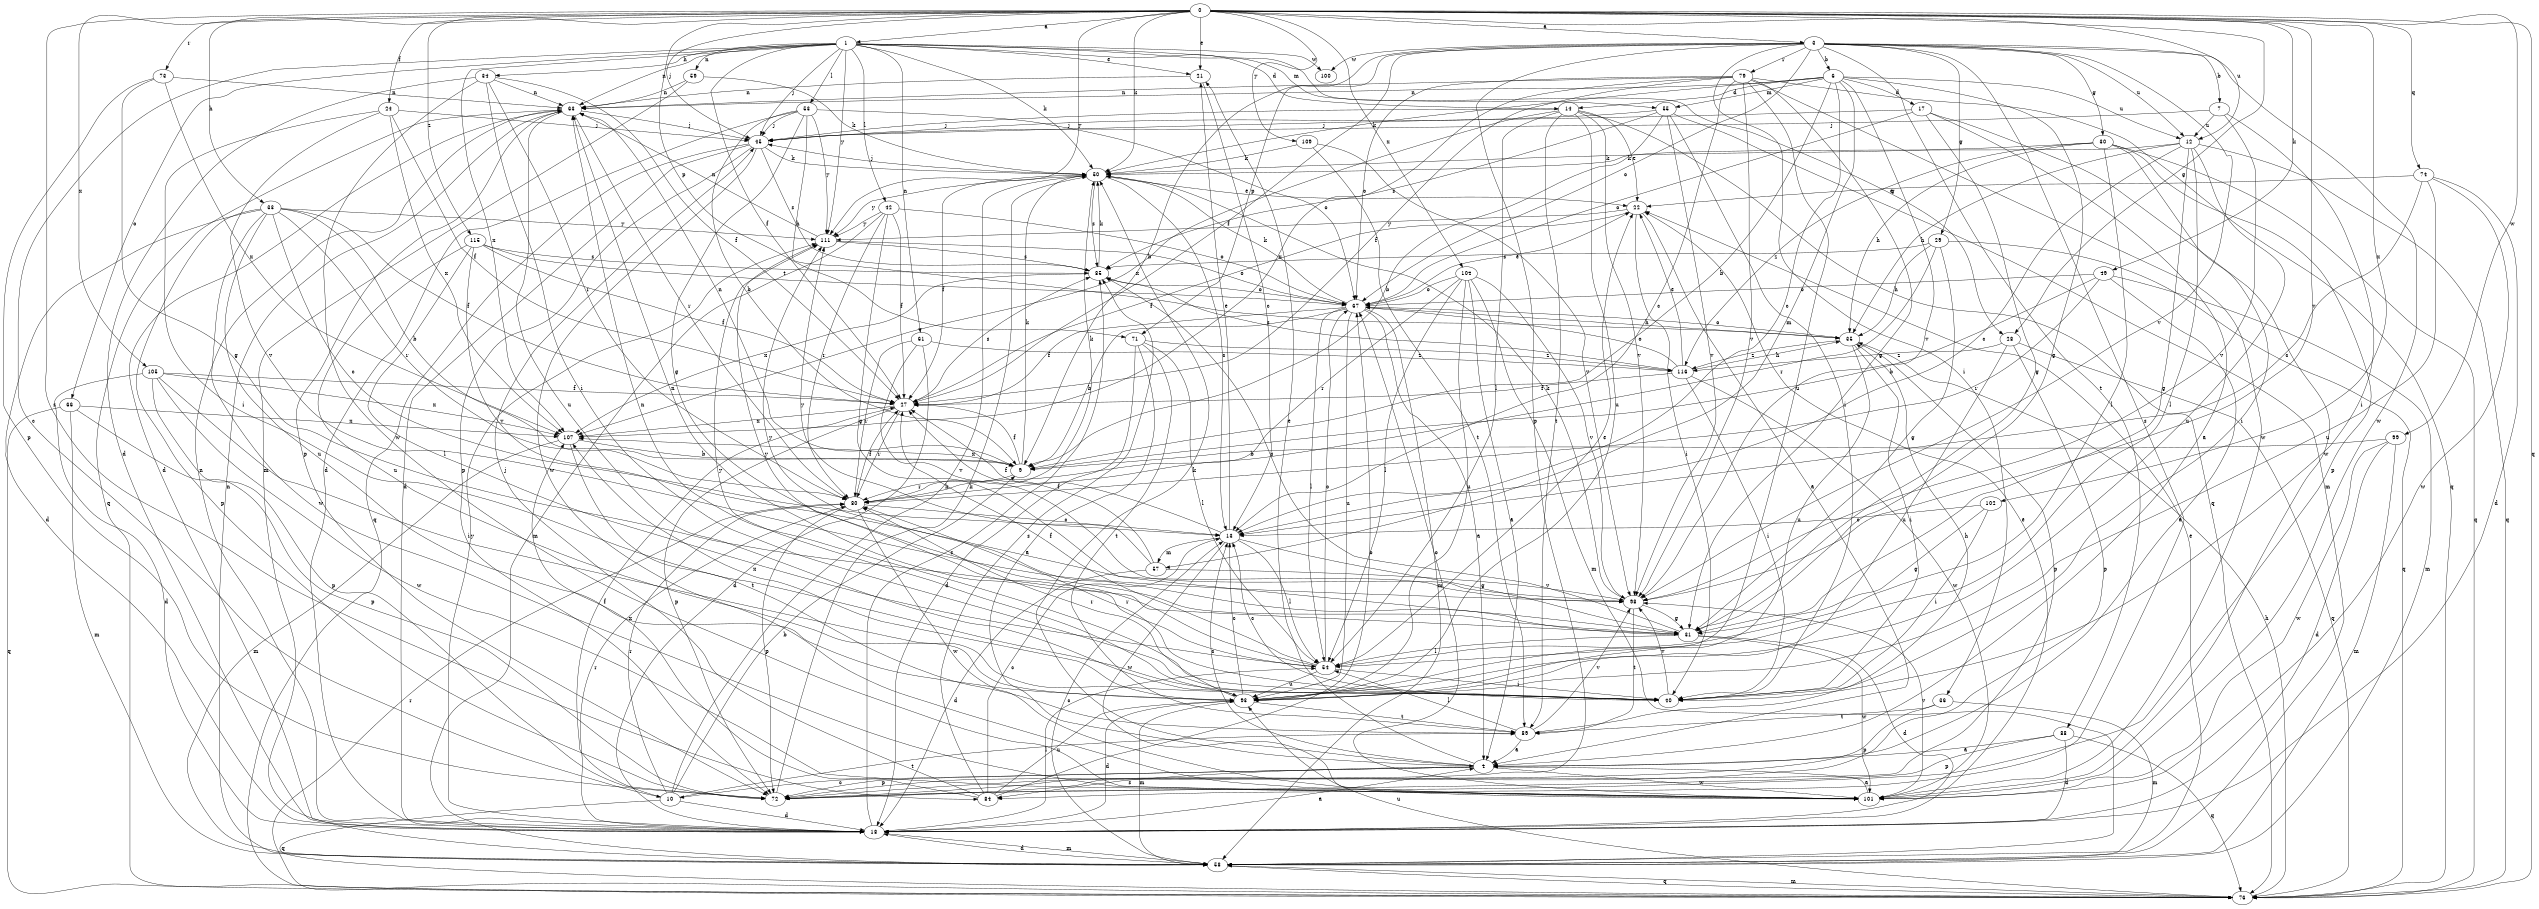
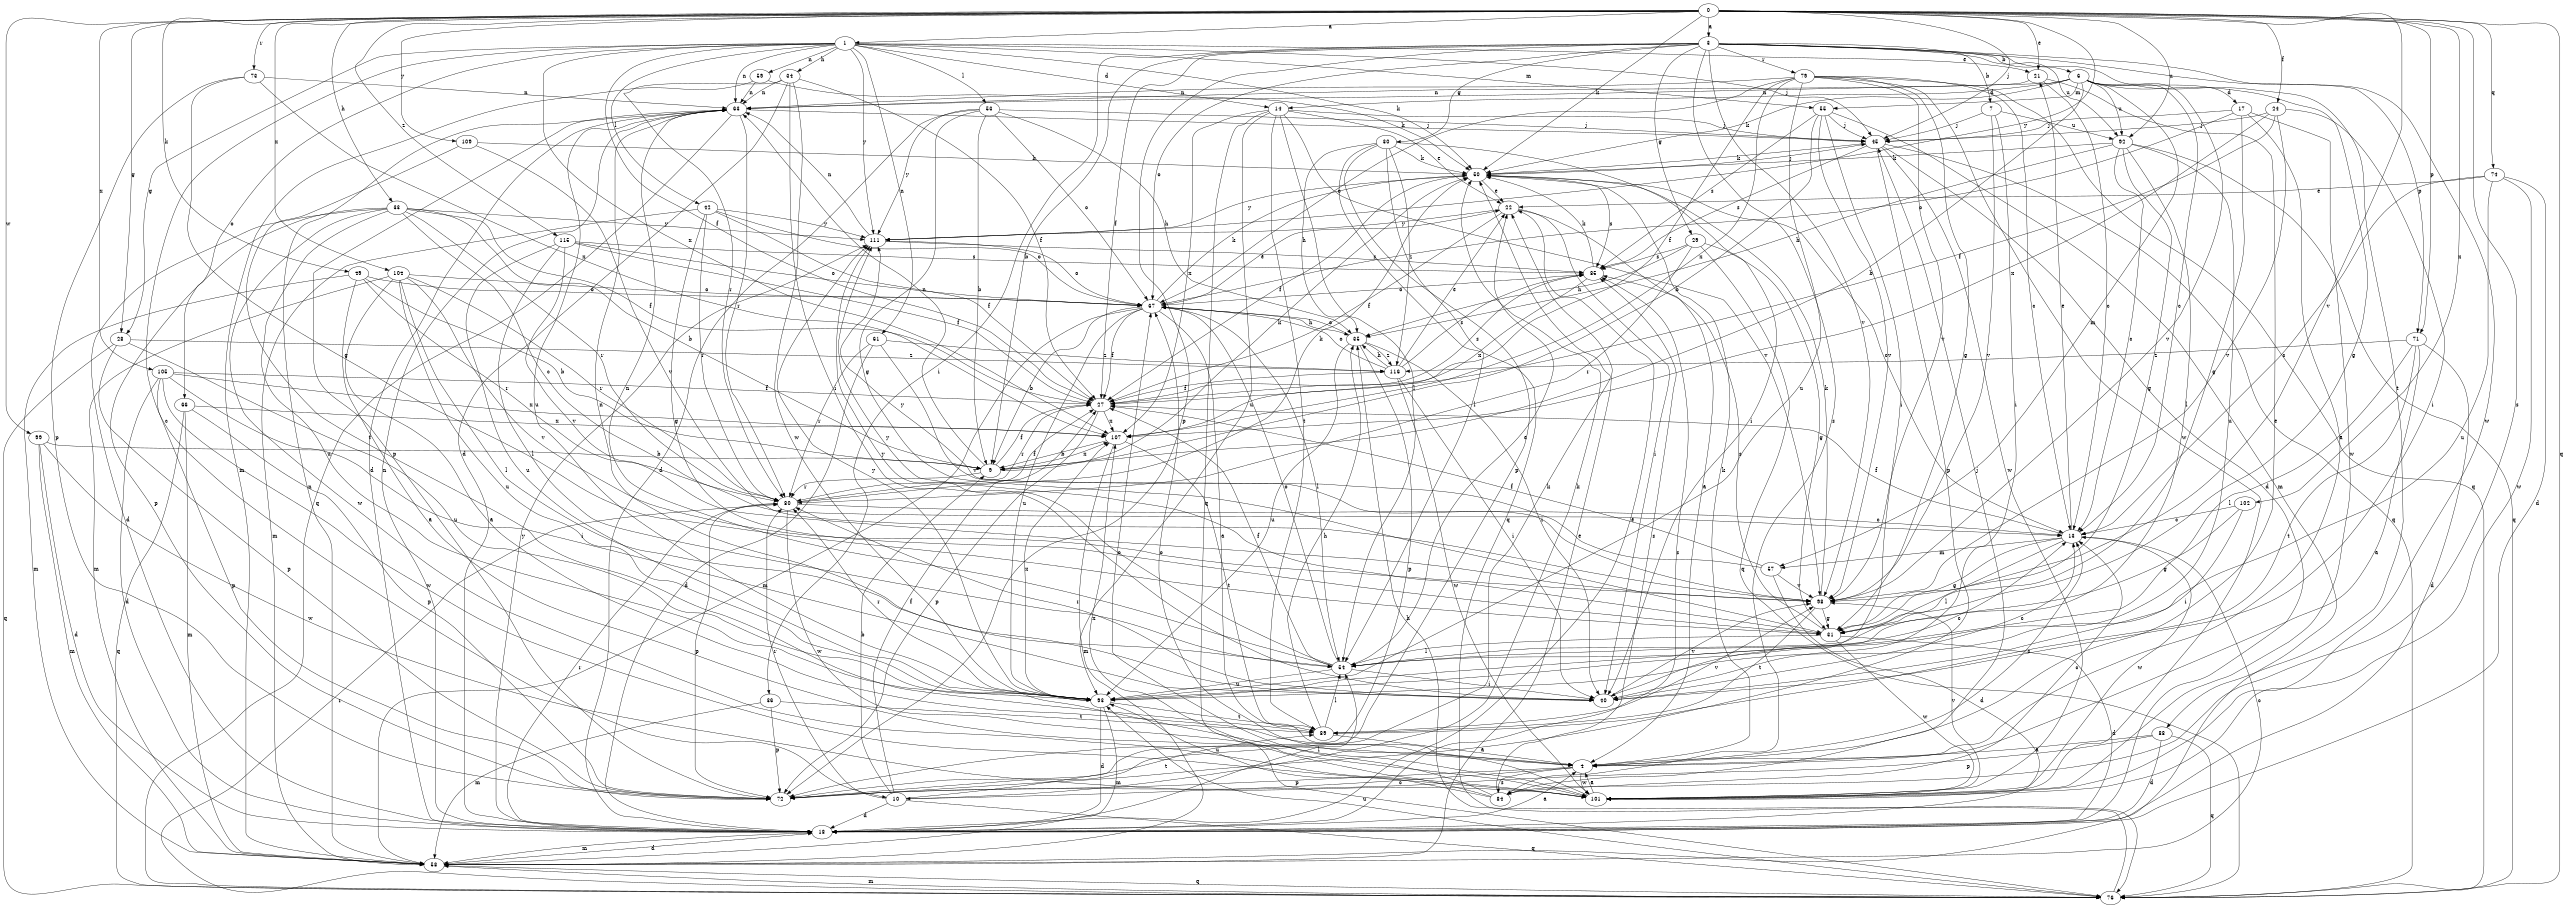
  strict digraph {
    0
    1
    3
    21
    24
    28
    33
    45
    49
    50
    71
    74
    76
    n14 [label=73]
    84
-   92 [label=12]
+   92
    98
    99
    102
    104
    105
    109
    111
    115
    10
    14
    27
    34
    n29 [label=42]
    53
    55
    59
    61
    63
    66
-   100
    107
    6
    7
    9
    29
    30
    36
    67
    72
    79
    88
    101
    13
    40
    93
    116
    80
    18
    85
    4
    58
    22
    89
    54
    35
    31
    17
    57
    0 -> 1 [label=a]
    0 -> 3 [label=a]
    0 -> 21 [label=e]
    0 -> 24 [label=f]
    0 -> 28 [label=g]
    0 -> 33 [label=h]
    0 -> 45 [label=j]
    0 -> 49 [label=k]
    0 -> 50 [label=k]
    0 -> 71 [label=p]
    0 -> 74 [label=q]
    0 -> 76 [label=q]
    0 -> n14 [label=r]
    0 -> 84 [label=s]
    0 -> 92 [label=u]
    0 -> 98 [label=v]
    0 -> 99 [label=w]
    0 -> 102 [label=x]
    0 -> 104 [label=x]
    0 -> 105 [label=x]
    0 -> 109 [label=y]
    0 -> 111 [label=y]
    0 -> 115 [label=z]
    1 -> 21 [label=e]
    1 -> 28 [label=g]
    1 -> 45 [label=j]
    1 -> 50 [label=k]
    1 -> 111 [label=y]
    1 -> 10 [label=c]
    1 -> 14 [label=d]
    1 -> 27 [label=f]
    1 -> 34 [label=h]
    1 -> n29 [label=l]
    1 -> 53 [label=l]
    1 -> 55 [label=m]
    1 -> 59 [label=n]
    1 -> 61 [label=n]
    1 -> 63 [label=n]
    1 -> 66 [label=o]
-   1 -> 100 [label=w]
    1 -> 107 [label=x]
    3 -> 71 [label=p]
    3 -> 84 [label=s]
    3 -> 92 [label=u]
    3 -> 98 [label=v]
    3 -> 27 [label=f]
-   3 -> 100 [label=w]
    3 -> 6 [label=b]
    3 -> 7 [label=b]
    3 -> 9 [label=b]
    3 -> 29 [label=g]
    3 -> 30 [label=g]
    3 -> 36 [label=i]
    3 -> 67 [label=o]
    3 -> 72 [label=p]
    3 -> 79 [label=r]
    3 -> 88 [label=t]
    3 -> 101 [label=w]
    21 -> 63 [label=n]
    21 -> 13 [label=c]
    24 -> 45 [label=j]
    24 -> 98 [label=v]
    24 -> 27 [label=f]
    24 -> 107 [label=x]
    24 -> 40 [label=i]
    28 -> 76 [label=q]
    28 -> 72 [label=p]
    28 -> 93 [label=u]
    28 -> 116 [label=z]
    33 -> 111 [label=y]
    33 -> 27 [label=f]
    33 -> 9 [label=b]
    33 -> 72 [label=p]
    33 -> 101 [label=w]
    33 -> 13 [label=c]
    33 -> 93 [label=u]
    33 -> 80 [label=r]
    33 -> 18 [label=d]
    45 -> 50 [label=k]
    45 -> 76 [label=q]
    45 -> 72 [label=p]
    45 -> 101 [label=w]
    45 -> 18 [label=d]
    45 -> 85 [label=s]
    49 -> 9 [label=b]
    49 -> 67 [label=o]
    49 -> 80 [label=r]
    49 -> 4 [label=a]
    49 -> 58 [label=m]
    50 -> 45 [label=j]
    50 -> 111 [label=y]
    50 -> 27 [label=f]
    50 -> 13 [label=c]
    50 -> 85 [label=s]
    50 -> 22 [label=e]
    71 -> 116 [label=z]
    71 -> 18 [label=d]
    71 -> 4 [label=a]
    71 -> 89 [label=t]
    71 -> 54 [label=l]
    74 -> 101 [label=w]
    74 -> 13 [label=c]
    74 -> 93 [label=u]
    74 -> 18 [label=d]
    74 -> 22 [label=e]
    76 -> 93 [label=u]
    76 -> 80 [label=r]
    76 -> 58 [label=m]
    76 -> 35 [label=h]
    n14 -> 63 [label=n]
    n14 -> 107 [label=x]
    n14 -> 72 [label=p]
    n14 -> 31 [label=g]
    84 -> 45 [label=j]
    84 -> 107 [label=x]
    84 -> 67 [label=o]
    84 -> 13 [label=c]
    84 -> 93 [label=u]
    84 -> 85 [label=s]
    92 -> 50 [label=k]
    92 -> 76 [label=q]
    92 -> 13 [label=c]
    92 -> 93 [label=u]
    92 -> 54 [label=l]
    92 -> 35 [label=h]
    92 -> 31 [label=g]
    98 -> 50 [label=k]
    98 -> 89 [label=t]
    98 -> 31 [label=g]
    99 -> 9 [label=b]
    99 -> 101 [label=w]
    99 -> 18 [label=d]
    99 -> 58 [label=m]
    102 -> 13 [label=c]
    102 -> 40 [label=i]
    102 -> 31 [label=g]
    104 -> 98 [label=v]
    104 -> 67 [label=o]
    104 -> 93 [label=u]
    104 -> 80 [label=r]
    104 -> 4 [label=a]
    104 -> 58 [label=m]
    104 -> 54 [label=l]
    105 -> 27 [label=f]
    105 -> 107 [label=x]
    105 -> 72 [label=p]
    105 -> 101 [label=w]
    105 -> 40 [label=i]
    105 -> 18 [label=d]
    109 -> 50 [label=k]
    109 -> 98 [label=v]
    109 -> 89 [label=t]
    111 -> 63 [label=n]
    111 -> 67 [label=o]
    111 -> 85 [label=s]
    115 -> 98 [label=v]
    115 -> 27 [label=f]
-   115 -> 67 [label=t]
+   115 -> 67 [label=o]
    115 -> 93 [label=u]
    115 -> 85 [label=s]
    115 -> 54 [label=l]
    10 -> 50 [label=k]
    10 -> 76 [label=q]
    10 -> 27 [label=f]
    10 -> 9 [label=b]
    10 -> 80 [label=r]
    10 -> 18 [label=d]
    10 -> 89 [label=t]
    14 -> 45 [label=j]
    14 -> 76 [label=q]
    14 -> 98 [label=v]
    14 -> 107 [label=x]
    14 -> 93 [label=u]
    14 -> 22 [label=e]
    14 -> 89 [label=t]
    14 -> 54 [label=l]
    27 -> 107 [label=x]
    27 -> 72 [label=p]
    27 -> 80 [label=r]
    27 -> 85 [label=s]
    34 -> 27 [label=f]
    34 -> 63 [label=n]
    34 -> 101 [label=w]
    34 -> 40 [label=i]
    34 -> 80 [label=r]
    34 -> 18 [label=d]
    n29 -> 111 [label=y]
    n29 -> 27 [label=f]
    n29 -> 67 [label=o]
    n29 -> 80 [label=r]
    n29 -> 58 [label=m]
    n29 -> 31 [label=g]
    53 -> 45 [label=j]
    53 -> 111 [label=y]
    53 -> 9 [label=b]
    53 -> 67 [label=o]
    53 -> 18 [label=d]
    53 -> 35 [label=h]
    53 -> 31 [label=g]
    55 -> 45 [label=j]
    55 -> 98 [label=v]
    55 -> 9 [label=b]
    55 -> 40 [label=i]
    55 -> 85 [label=s]
    55 -> 58 [label=m]
    59 -> 50 [label=k]
    59 -> 63 [label=n]
    59 -> 58 [label=m]
    61 -> 98 [label=v]
    61 -> 116 [label=z]
    61 -> 80 [label=r]
    61 -> 18 [label=d]
    63 -> 45 [label=j]
    63 -> 76 [label=q]
    63 -> 72 [label=p]
    63 -> 93 [label=u]
    63 -> 80 [label=r]
    63 -> 18 [label=d]
    66 -> 76 [label=q]
    66 -> 107 [label=x]
    66 -> 72 [label=p]
    66 -> 58 [label=m]
    107 -> 9 [label=b]
    107 -> 58 [label=m]
    107 -> 89 [label=t]
    6 -> 50 [label=k]
    6 -> 92 [label=u]
    6 -> 98 [label=v]
    6 -> 14 [label=d]
    6 -> 55 [label=m]
    6 -> 63 [label=n]
    6 -> 9 [label=b]
    6 -> 13 [label=c]
    6 -> 31 [label=g]
    6 -> 17 [label=d]
    6 -> 57 [label=m]
    7 -> 45 [label=j]
    7 -> 92 [label=u]
    7 -> 98 [label=v]
    7 -> 40 [label=i]
    9 -> 50 [label=k]
    9 -> 27 [label=f]
    9 -> 63 [label=n]
    9 -> 107 [label=x]
    9 -> 80 [label=r]
    29 -> 76 [label=q]
    29 -> 80 [label=r]
    29 -> 85 [label=s]
    29 -> 35 [label=h]
    29 -> 31 [label=g]
    30 -> 50 [label=k]
    30 -> 76 [label=q]
    30 -> 72 [label=p]
    30 -> 40 [label=i]
    30 -> 116 [label=z]
    30 -> 54 [label=l]
    30 -> 35 [label=h]
    36 -> 72 [label=p]
    36 -> 58 [label=m]
    36 -> 89 [label=t]
    67 -> 50 [label=k]
    67 -> 27 [label=f]
    67 -> 9 [label=b]
    67 -> 93 [label=u]
    67 -> 4 [label=a]
    67 -> 58 [label=m]
    67 -> 22 [label=e]
    67 -> 54 [label=l]
    67 -> 35 [label=h]
    72 -> 50 [label=k]
    79 -> 76 [label=q]
    79 -> 98 [label=v]
    79 -> 27 [label=f]
    79 -> 63 [label=n]
    79 -> 107 [label=x]
    79 -> 67 [label=o]
    79 -> 101 [label=w]
    79 -> 13 [label=c]
    79 -> 93 [label=u]
    79 -> 31 [label=g]
    88 -> 76 [label=q]
    88 -> 72 [label=p]
    88 -> 18 [label=d]
    88 -> 4 [label=a]
    101 -> 98 [label=v]
    101 -> 67 [label=o]
    101 -> 4 [label=a]
    13 -> 21 [label=e]
    13 -> 27 [label=f]
    13 -> 101 [label=w]
    13 -> 54 [label=l]
    13 -> 31 [label=g]
    13 -> 57 [label=m]
    40 -> 98 [label=v]
    40 -> 63 [label=n]
    40 -> 13 [label=c]
    40 -> 80 [label=r]
    93 -> 111 [label=y]
    93 -> 107 [label=x]
    93 -> 13 [label=c]
    93 -> 80 [label=r]
    93 -> 18 [label=d]
    93 -> 58 [label=m]
    93 -> 89 [label=t]
    116 -> 27 [label=f]
    116 -> 67 [label=o]
    116 -> 101 [label=w]
    116 -> 40 [label=i]
    116 -> 85 [label=s]
    116 -> 22 [label=e]
    116 -> 35 [label=h]
    80 -> 50 [label=k]
    80 -> 27 [label=f]
    80 -> 72 [label=p]
    80 -> 101 [label=w]
    80 -> 13 [label=c]
    18 -> 111 [label=y]
    18 -> 63 [label=n]
    18 -> 80 [label=r]
    18 -> 85 [label=s]
    18 -> 4 [label=a]
    18 -> 58 [label=m]
    18 -> 22 [label=e]
    18 -> 54 [label=l]
    85 -> 50 [label=k]
    85 -> 107 [label=x]
    85 -> 67 [label=o]
-   4 -> 21 [label=e]
+   21 -> 4 [label=e]
    4 -> 50 [label=k]
    4 -> 84 [label=s]
    4 -> 10 [label=c]
    4 -> 72 [label=p]
    4 -> 101 [label=w]
    4 -> 13 [label=c]
    58 -> 76 [label=q]
    58 -> 63 [label=n]
    58 -> 13 [label=c]
    58 -> 18 [label=d]
    58 -> 22 [label=e]
    22 -> 111 [label=y]
    22 -> 27 [label=f]
    22 -> 40 [label=i]
    22 -> 4 [label=a]
    89 -> 98 [label=v]
    89 -> 4 [label=a]
    89 -> 54 [label=l]
    89 -> 35 [label=h]
    54 -> 111 [label=y]
    54 -> 27 [label=f]
    54 -> 63 [label=n]
    54 -> 67 [label=o]
    54 -> 40 [label=i]
    54 -> 93 [label=u]
    54 -> 22 [label=e]
    35 -> 67 [label=o]
    35 -> 72 [label=p]
    35 -> 40 [label=i]
    35 -> 93 [label=u]
    35 -> 116 [label=z]
    31 -> 111 [label=y]
    31 -> 101 [label=w]
    31 -> 18 [label=d]
    31 -> 85 [label=s]
    31 -> 54 [label=l]
    17 -> 45 [label=j]
    17 -> 67 [label=o]
    17 -> 101 [label=w]
    17 -> 4 [label=a]
    17 -> 31 [label=g]
    57 -> 98 [label=v]
    57 -> 111 [label=y]
    57 -> 27 [label=f]
    57 -> 18 [label=d]
  }
